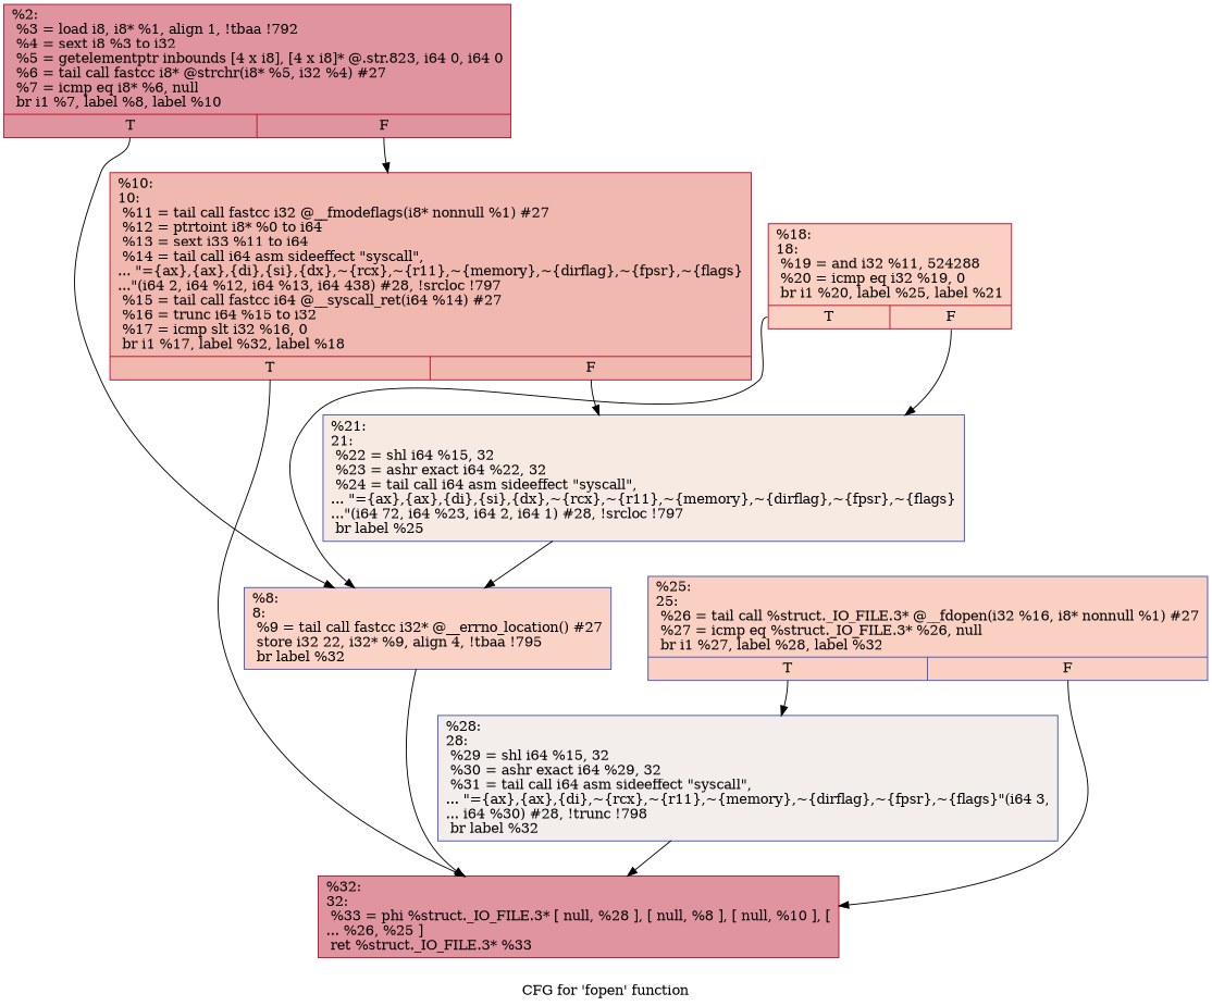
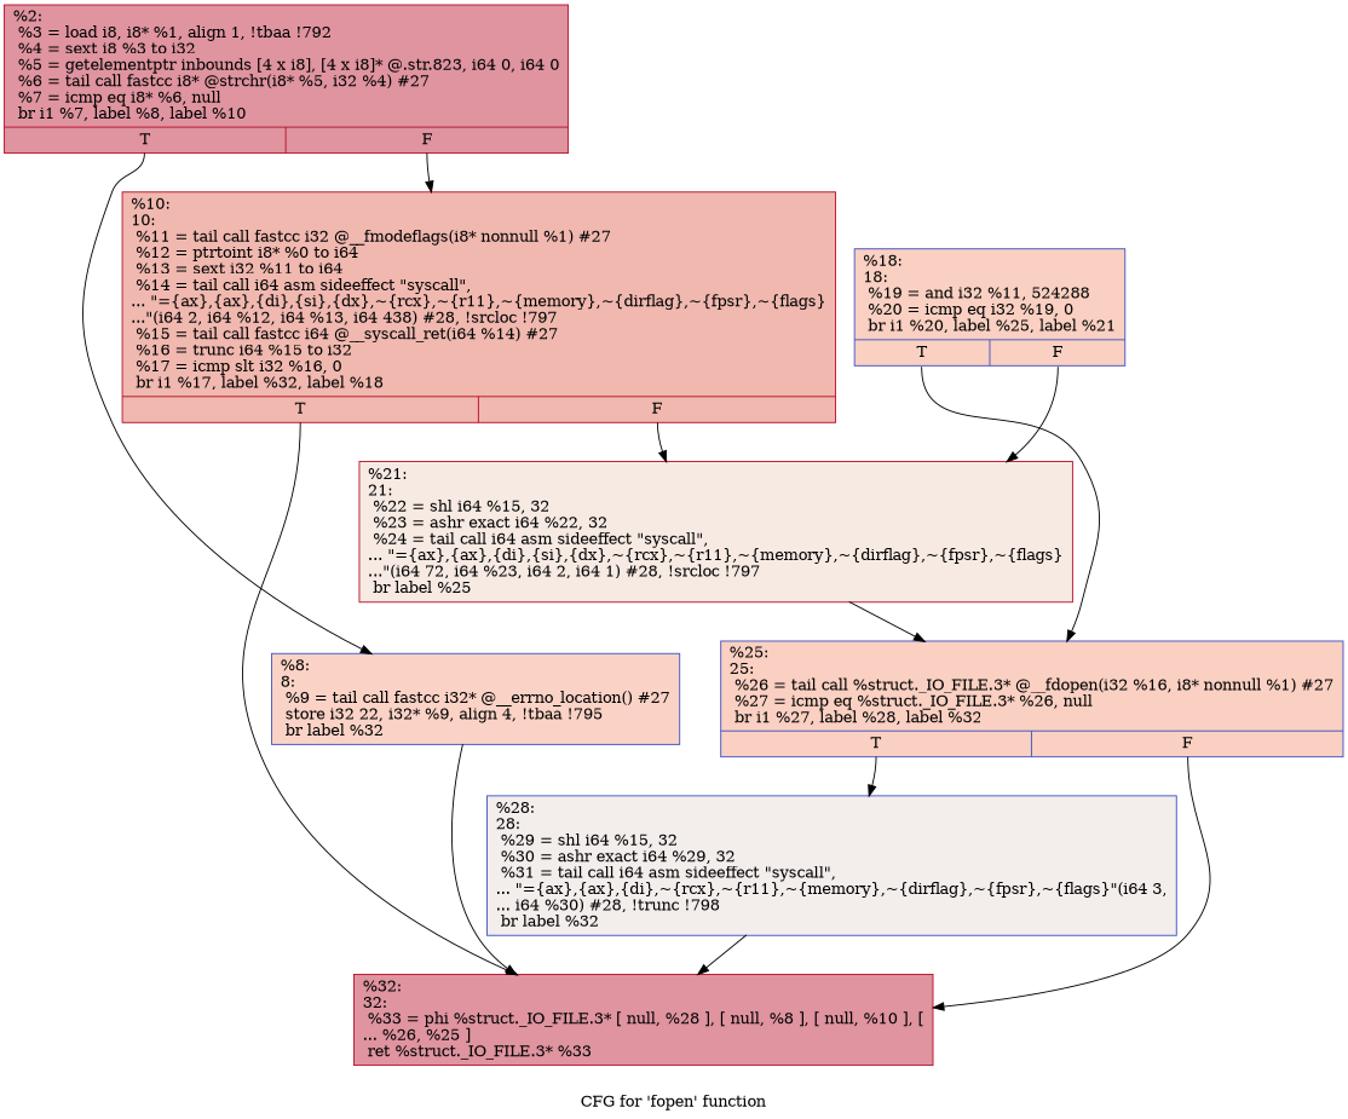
  digraph {
    label="CFG for 'fopen' function"
    node [color="#3d50c3ff" fillcolor="#b70d2870" shape=record style=filled]
    edge [tailport=s0]
    n1 [color="#b70d28ff" label="{%2:\l  %3 = load i8, i8* %1, align 1, !tbaa !792\l  %4 = sext i8 %3 to i32\l  %5 = getelementptr inbounds [4 x i8], [4 x i8]* @.str.823, i64 0, i64 0\l  %6 = tail call fastcc i8* @strchr(i8* %5, i32 %4) #27\l  %7 = icmp eq i8* %6, null\l  br i1 %7, label %8, label %10\l|{<s0>T|<s1>F}}"]
    n2 [fillcolor="#f59c7d70" label="{%8:\l8:                                                \l  %9 = tail call fastcc i32* @__errno_location() #27\l  store i32 22, i32* %9, align 4, !tbaa !795\l  br label %32\l}"]
-   n3 [color="#b70d28ff" fillcolor="#dc5d4a70" label="{%10:\l10:                                               \l  %11 = tail call fastcc i32 @__fmodeflags(i8* nonnull %1) #27\l  %12 = ptrtoint i8* %0 to i64\l  %13 = sext i33 %11 to i64\l  %14 = tail call i64 asm sideeffect \"syscall\",\l... \"=\{ax\},\{ax\},\{di\},\{si\},\{dx\},~\{rcx\},~\{r11\},~\{memory\},~\{dirflag\},~\{fpsr\},~\{flags\}\l...\"(i64 2, i64 %12, i64 %13, i64 438) #28, !srcloc !797\l  %15 = tail call fastcc i64 @__syscall_ret(i64 %14) #27\l  %16 = trunc i64 %15 to i32\l  %17 = icmp slt i32 %16, 0\l  br i1 %17, label %32, label %18\l|{<s0>T|<s1>F}}"]
+   n3 [color="#b70d28ff" fillcolor="#dc5d4a70" label="{%10:\l10:                                               \l  %11 = tail call fastcc i32 @__fmodeflags(i8* nonnull %1) #27\l  %12 = ptrtoint i8* %0 to i64\l  %13 = sext i32 %11 to i64\l  %14 = tail call i64 asm sideeffect \"syscall\",\l... \"=\{ax\},\{ax\},\{di\},\{si\},\{dx\},~\{rcx\},~\{r11\},~\{memory\},~\{dirflag\},~\{fpsr\},~\{flags\}\l...\"(i64 2, i64 %12, i64 %13, i64 438) #28, !srcloc !797\l  %15 = tail call fastcc i64 @__syscall_ret(i64 %14) #27\l  %16 = trunc i64 %15 to i32\l  %17 = icmp slt i32 %16, 0\l  br i1 %17, label %32, label %18\l|{<s0>T|<s1>F}}"]
    n4 [color="#b70d28ff" label="{%32:\l32:                                               \l  %33 = phi %struct._IO_FILE.3* [ null, %28 ], [ null, %8 ], [ null, %10 ], [\l... %26, %25 ]\l  ret %struct._IO_FILE.3* %33\l}"]
-   n5 [fillcolor="#eed0c070" label="{%21:\l21:                                               \l  %22 = shl i64 %15, 32\l  %23 = ashr exact i64 %22, 32\l  %24 = tail call i64 asm sideeffect \"syscall\",\l... \"=\{ax\},\{ax\},\{di\},\{si\},\{dx\},~\{rcx\},~\{r11\},~\{memory\},~\{dirflag\},~\{fpsr\},~\{flags\}\l...\"(i64 72, i64 %23, i64 2, i64 1) #28, !srcloc !797\l  br label %25\l}"]
-   n6 [color="#b70d28ff" fillcolor="#f3947570" label="{%18:\l18:                                               \l  %19 = and i32 %11, 524288\l  %20 = icmp eq i32 %19, 0\l  br i1 %20, label %25, label %21\l|{<s0>T|<s1>F}}"]
+   n5 [color="#b70d28ff" fillcolor="#eed0c070" label="{%21:\l21:                                               \l  %22 = shl i64 %15, 32\l  %23 = ashr exact i64 %22, 32\l  %24 = tail call i64 asm sideeffect \"syscall\",\l... \"=\{ax\},\{ax\},\{di\},\{si\},\{dx\},~\{rcx\},~\{r11\},~\{memory\},~\{dirflag\},~\{fpsr\},~\{flags\}\l...\"(i64 72, i64 %23, i64 2, i64 1) #28, !srcloc !797\l  br label %25\l}"]
+   n6 [fillcolor="#f3947570" label="{%18:\l18:                                               \l  %19 = and i32 %11, 524288\l  %20 = icmp eq i32 %19, 0\l  br i1 %20, label %25, label %21\l|{<s0>T|<s1>F}}"]
    n7 [fillcolor="#f3947570" label="{%25:\l25:                                               \l  %26 = tail call %struct._IO_FILE.3* @__fdopen(i32 %16, i8* nonnull %1) #27\l  %27 = icmp eq %struct._IO_FILE.3* %26, null\l  br i1 %27, label %28, label %32\l|{<s0>T|<s1>F}}"]
    n8 [fillcolor="#e3d9d370" label="{%28:\l28:                                               \l  %29 = shl i64 %15, 32\l  %30 = ashr exact i64 %29, 32\l  %31 = tail call i64 asm sideeffect \"syscall\",\l... \"=\{ax\},\{ax\},\{di\},~\{rcx\},~\{r11\},~\{memory\},~\{dirflag\},~\{fpsr\},~\{flags\}\"(i64 3,\l... i64 %30) #28, !trunc !798\l  br label %32\l}"]
    n1 -> n2
    n1 -> n3 [tailport=s1]
    n2 -> n4
    n3 -> n4
    n3 -> n5 [tailport=s1]
-   n5 -> n2
+   n5 -> n7
    n6 -> n5 [tailport=s1]
-   n6 -> n2
+   n6 -> n7
    n7 -> n4 [tailport=s1]
    n7 -> n8
    n8 -> n4
  }
